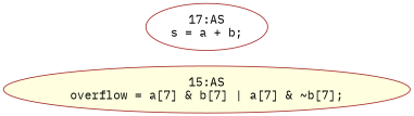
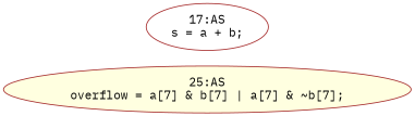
  strict digraph {
    rankdir=LR
    fontname="IBM Plex Mono"
    node [statements="[]" style=filled typ=Assign color=brown fontname="IBM Plex Mono"]
-   n1 [ast="<pyverilog.vparser.ast.Assign object at 0x7feefede4f10>" def_var="['overflow']" fillcolor=lightyellow label="15:AS\noverflow = a[7] & b[7] | a[7] & ~b[7];" use_var="['a', 'b', 'a', 'b']"]
+   n1 [ast="<pyverilog.vparser.ast.Assign object at 0x7feefede4f10>" def_var="['overflow']" fillcolor=lightyellow label="25:AS\noverflow = a[7] & b[7] | a[7] & ~b[7];" use_var="['a', 'b', 'a', 'b']"]
    n2 [ast="<pyverilog.vparser.ast.Assign object at 0x7feefedf2190>" def_var="['s']" fillcolor=white label="17:AS\ns = a + b;" use_var="['a', 'b']"]
  }
